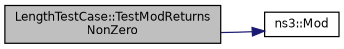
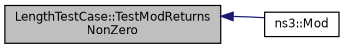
  digraph {
    rankdir=LR
    node [color=black fontname=Helvetica fontsize=10 shape=record style=filled]
    n1 [fillcolor=grey75 fontcolor=black height=0.2 label="LengthTestCase::TestModReturns\lNonZero" width=0.4]
    n2 [fillcolor=white height=0.2 label="ns3::Mod" width=0.4]
-   n1 -> n2 [color=midnightblue fontname=Helvetica fontsize=10 labelfontname=Helvetica labelfontsize=10 style=solid]
+   n2 -> n1 [color=midnightblue fontname=Helvetica fontsize=10 labelfontname=Helvetica labelfontsize=10 style=solid]
  }
